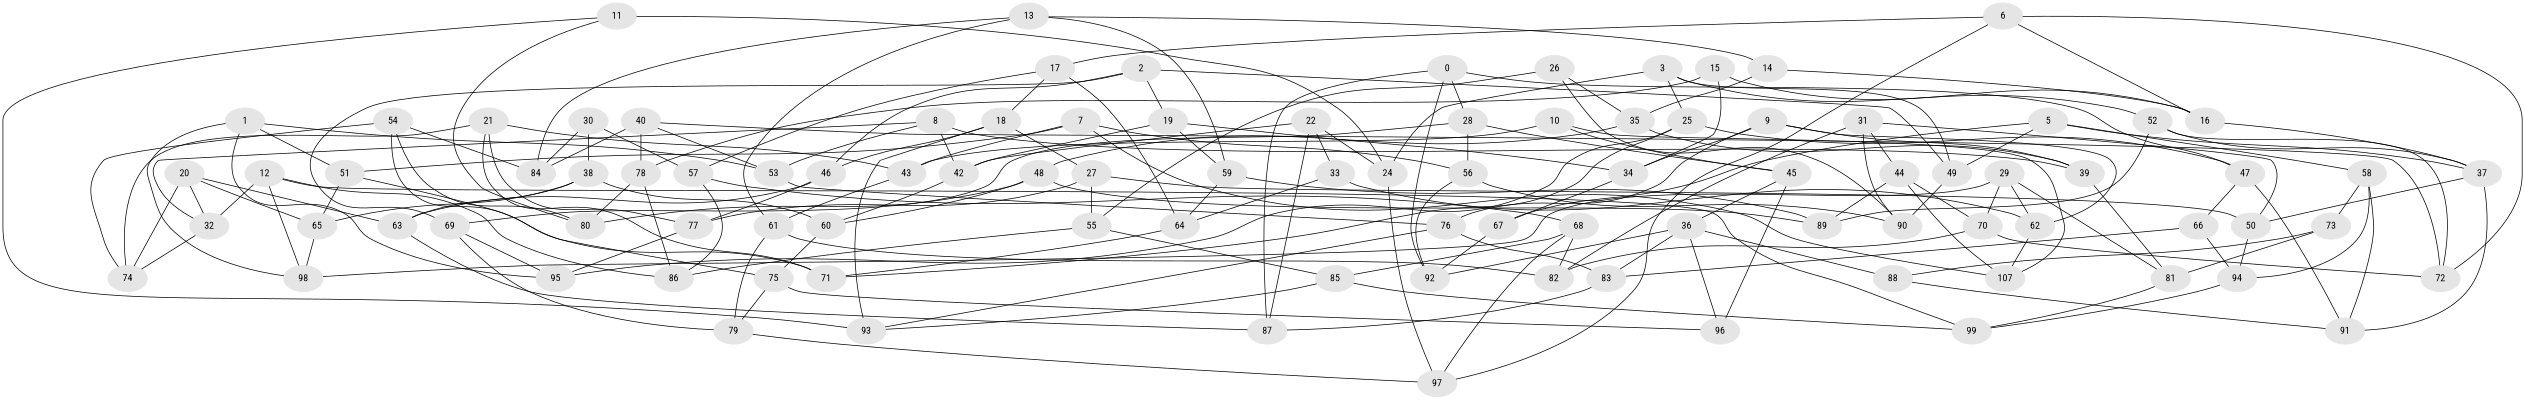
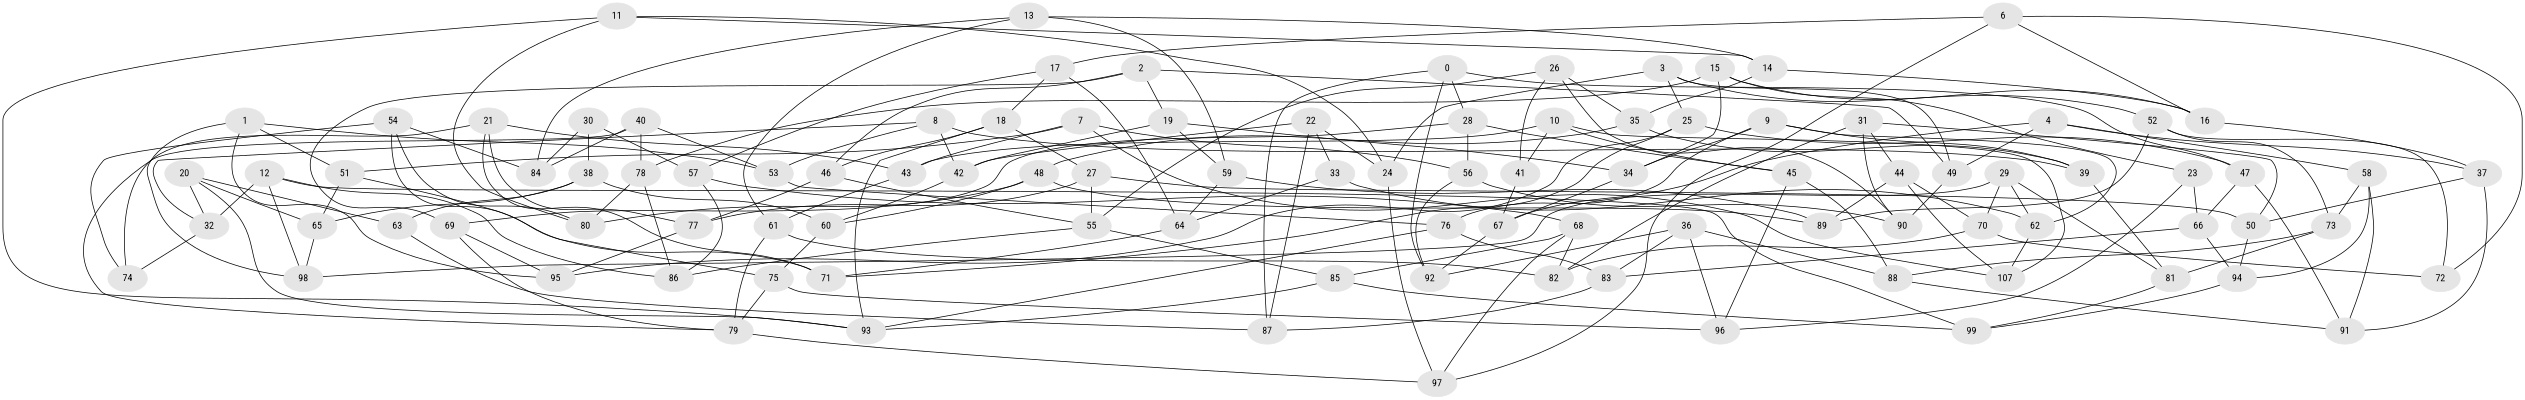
  graph {
    fontname="Roboto Condensed"
    node [color=gray90 fontname="Roboto Condensed" style=filled]
    edge [fontname="Roboto Condensed"]
    1
    51
    53
    95
    98
    65
    71
    76
    2
    19
    46
    49
    69
    42
    34
    59
    63
    77
    90
    79
    3
    24
    25
    52
    97
    47
    72
    89
    73
-   4 [label=5]
+   4
    37
    58
    67
    50
    91
    94
    92
    n38 [label=0]
    28
    87
    56
    45
    66
    6
    16
    17
    18
    57
    64
    7
    43
    n52 [label=107]
    61
    8
    32
    39
    74
    81
    60
    9
    62
    93
    83
    10
+   41
    96
    88
    11
    14
    80
    35
    12
    86
    99
    13
    84
    82
    48
    15
+   23
    78
    27
    68
    55
    20
    21
    22
    33
    30
    38
    26
    85
    29
    70
    31
    44
    36
    75
    40
    54
    1 -- 51
    1 -- 53
    1 -- 95
    1 -- 98
    51 -- 65
    51 -- 71
    53 -- 76
    65 -- 98
    76 -- 93
    76 -- 83
    2 -- 19
    2 -- 46
    2 -- 49
    2 -- 69
    19 -- 42
    19 -- 34
    19 -- 59
-   46 -- 63
+   46 -- 55
    46 -- 77
    49 -- 90
    69 -- 95
    69 -- 79
    42 -- 60
    34 -- 67
    59 -- 89
    59 -- 64
    63 -- 87
    77 -- 95
    79 -- 97
    3 -- 49
    3 -- 24
    3 -- 25
    3 -- 52
    24 -- 97
    25 -- 95
    25 -- 71
    25 -- 47
    52 -- 72
    52 -- 89
-   52 -- 37
+   52 -- 73
    47 -- 91
    47 -- 66
    73 -- 81
    73 -- 88
    4 -- 49
    4 -- 37
    4 -- 58
    4 -- 67
    37 -- 50
    37 -- 91
    58 -- 73
    58 -- 91
    58 -- 94
    67 -- 92
    50 -- 94
    94 -- 99
    n38 -- 47
    n38 -- 92
    n38 -- 28
    n38 -- 87
    28 -- 69
    28 -- 56
    28 -- 45
    56 -- 90
    56 -- 92
    45 -- 96
-   45 -- 36
+   45 -- 88
    66 -- 94
    66 -- 83
    6 -- 97
    6 -- 72
    6 -- 16
    6 -- 17
    16 -- 37
    17 -- 18
    17 -- 57
    17 -- 64
    18 -- 46
    18 -- 93
    18 -- 27
    57 -- 86
    57 -- 68
    64 -- 71
    7 -- 51
    7 -- 56
    7 -- 43
    7 -- n52
    43 -- 61
    61 -- 79
    61 -- 82
    8 -- 53
    8 -- 42
    8 -- 32
    8 -- 39
    32 -- 74
    39 -- 81
    81 -- 99
    60 -- 75
    9 -- 76
    9 -- 34
    9 -- 39
    9 -- 62
    62 -- n52
    83 -- 87
    10 -- 45
    10 -- 43
    10 -- n52
+   10 -- 41
+   41 -- 67
    88 -- 91
    11 -- 24
    11 -- 93
+   11 -- 14
    11 -- 80
    14 -- 16
    14 -- 35
    35 -- 39
    35 -- 48
    12 -- 98
    12 -- 32
    12 -- 86
    12 -- 99
    13 -- 59
    13 -- 61
    13 -- 14
    13 -- 84
    48 -- 89
    48 -- 60
    48 -- 80
    15 -- 34
    15 -- 16
+   15 -- 23
    15 -- 78
+   23 -- 66
+   23 -- 96
    78 -- 80
    78 -- 86
    27 -- 77
    27 -- 50
    27 -- 55
    68 -- 97
    68 -- 82
    68 -- 85
    55 -- 86
    55 -- 85
    20 -- 65
    20 -- 63
    20 -- 32
-   20 -- 74
+   20 -- 93
    21 -- 71
    21 -- 77
    21 -- 43
    21 -- 74
    22 -- 42
    22 -- 24
    22 -- 87
    22 -- 33
    33 -- 64
    33 -- 62
    30 -- 57
    30 -- 84
    30 -- 38
    38 -- 65
    38 -- 63
    38 -- 60
    26 -- 90
+   26 -- 41
    26 -- 35
    26 -- 55
    85 -- 93
    85 -- 99
    29 -- 98
    29 -- 81
    29 -- 62
    29 -- 70
    70 -- 72
    70 -- 82
    31 -- 90
    31 -- 50
    31 -- 82
    31 -- 44
    44 -- 89
    44 -- n52
    44 -- 70
    36 -- 92
    36 -- 83
    36 -- 96
    36 -- 88
    75 -- 79
    75 -- 96
    40 -- 53
-   40 -- 72
+   40 -- 79
    40 -- 84
    40 -- 78
    54 -- 74
    54 -- 80
    54 -- 84
    54 -- 75
  }
